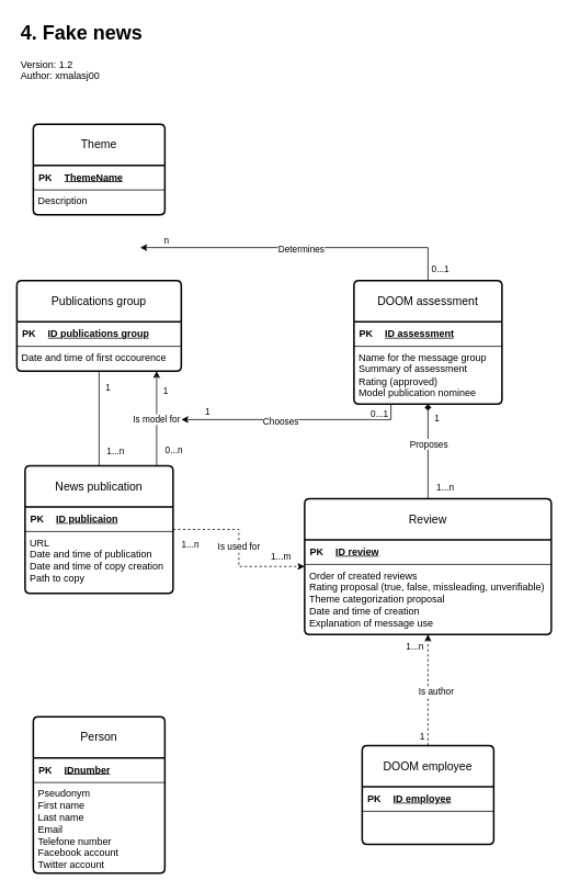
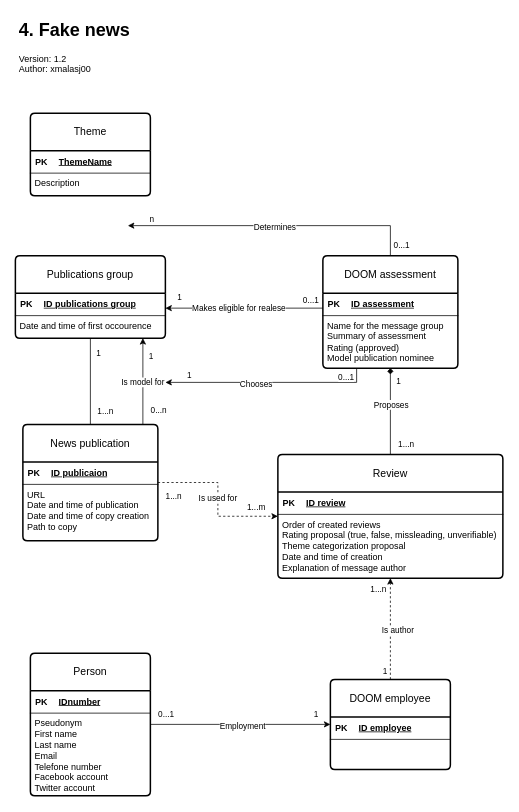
  <mxCell id="0" />
  <mxCell id="1" parent="0" />
  <mxCell id="2" style="edgeStyle=orthogonalEdgeStyle;rounded=0;orthogonalLoop=1;jettySize=auto;html=1;startArrow=none;startFill=0;endArrow=none;endFill=0;" parent="1" source="41" target="27" edge="1"><mxGeometry relative="1" as="geometry" /></mxCell>
  <mxCell id="3" value="1...n" style="edgeLabel;html=1;align=center;verticalAlign=middle;resizable=0;points=[];" parent="2" vertex="1" connectable="0"><mxGeometry x="-0.457" y="2" relative="1" as="geometry"><mxPoint x="21" y="12" as="offset" /></mxGeometry></mxCell>
  <mxCell id="4" value="1" style="edgeLabel;html=1;align=center;verticalAlign=middle;resizable=0;points=[];" parent="2" vertex="1" connectable="0"><mxGeometry x="0.486" relative="1" as="geometry"><mxPoint x="10" y="-11" as="offset" /></mxGeometry></mxCell>
  <mxCell id="5" style="edgeStyle=orthogonalEdgeStyle;rounded=0;orthogonalLoop=1;jettySize=auto;html=1;dashed=1;" parent="1" source="69" target="47" edge="1"><mxGeometry relative="1" as="geometry"><Array as="points" /><mxPoint x="400" y="930" as="sourcePoint" /></mxGeometry></mxCell>
  <mxCell id="6" value="Is author" style="edgeLabel;html=1;align=center;verticalAlign=middle;resizable=0;points=[];rotation=0;" parent="5" vertex="1" connectable="0"><mxGeometry x="-0.04" relative="1" as="geometry"><mxPoint x="9" y="-1" as="offset" /></mxGeometry></mxCell>
  <mxCell id="7" value="1...n" style="edgeLabel;html=1;align=center;verticalAlign=middle;resizable=0;points=[];rotation=0;" parent="5" vertex="1" connectable="0"><mxGeometry x="0.838" y="1" relative="1" as="geometry"><mxPoint x="-16" y="3" as="offset" /></mxGeometry></mxCell>
  <mxCell id="8" value="1" style="edgeLabel;html=1;align=center;verticalAlign=middle;resizable=0;points=[];" parent="5" vertex="1" connectable="0"><mxGeometry x="-0.908" y="4" relative="1" as="geometry"><mxPoint x="-4" y="-6" as="offset" /></mxGeometry></mxCell>
  <mxCell id="9" style="edgeStyle=orthogonalEdgeStyle;rounded=0;orthogonalLoop=1;jettySize=auto;html=1;endArrow=diamond;" parent="1" source="47" target="21" edge="1"><mxGeometry relative="1" as="geometry" /></mxCell>
  <mxCell id="10" value="Proposes" style="edgeLabel;html=1;align=center;verticalAlign=middle;resizable=0;points=[];" parent="9" vertex="1" connectable="0"><mxGeometry x="0.141" y="1" relative="1" as="geometry"><mxPoint x="1" y="-1" as="offset" /></mxGeometry></mxCell>
  <mxCell id="11" value="1...n" style="edgeLabel;html=1;align=center;verticalAlign=middle;resizable=0;points=[];" parent="9" vertex="1" connectable="0"><mxGeometry x="-0.827" y="1" relative="1" as="geometry"><mxPoint x="21" y="-4" as="offset" /></mxGeometry></mxCell>
  <mxCell id="12" value="1" style="edgeLabel;html=1;align=center;verticalAlign=middle;resizable=0;points=[];" parent="9" vertex="1" connectable="0"><mxGeometry x="0.729" y="-1" relative="1" as="geometry"><mxPoint x="9" as="offset" /></mxGeometry></mxCell>
+ <mxCell id="13" style="edgeStyle=orthogonalEdgeStyle;rounded=0;orthogonalLoop=1;jettySize=auto;html=1;" parent="1" source="21" target="27" edge="1"><mxGeometry relative="1" as="geometry"><mxPoint x="-672" y="535" as="targetPoint" /><Array as="points"><mxPoint x="280" y="410" /><mxPoint x="280" y="410" /></Array></mxGeometry></mxCell>
+ <mxCell id="14" value="Makes eligible for realese" style="edgeLabel;html=1;align=center;verticalAlign=middle;resizable=0;points=[];" parent="13" vertex="1" connectable="0"><mxGeometry x="0.074" y="1" relative="1" as="geometry"><mxPoint y="-2" as="offset" /></mxGeometry></mxCell>
+ <mxCell id="15" value="1" style="edgeLabel;html=1;align=center;verticalAlign=middle;resizable=0;points=[];" parent="13" vertex="1" connectable="0"><mxGeometry x="0.691" relative="1" as="geometry"><mxPoint x="-14" y="-15" as="offset" /></mxGeometry></mxCell>
+ <mxCell id="16" value="0...1" style="edgeLabel;html=1;align=center;verticalAlign=middle;resizable=0;points=[];" parent="13" vertex="1" connectable="0"><mxGeometry x="-0.84" y="-3" relative="1" as="geometry"><mxPoint y="-9" as="offset" /></mxGeometry></mxCell>
  <mxCell id="17" style="edgeStyle=orthogonalEdgeStyle;rounded=0;orthogonalLoop=1;jettySize=auto;html=1;" edge="1" parent="1" source="21"><mxGeometry relative="1" as="geometry"><mxPoint x="170" y="300" as="targetPoint" /><Array as="points"><mxPoint x="520" y="300" /></Array></mxGeometry></mxCell>
  <mxCell id="18" value="Determines" style="edgeLabel;html=1;align=center;verticalAlign=middle;resizable=0;points=[];" vertex="1" connectable="0" parent="17"><mxGeometry x="0.002" y="1" relative="1" as="geometry"><mxPoint as="offset" /></mxGeometry></mxCell>
  <mxCell id="19" value="0...1" style="edgeLabel;html=1;align=center;verticalAlign=middle;resizable=0;points=[];" vertex="1" connectable="0" parent="17"><mxGeometry x="-0.923" y="-1" relative="1" as="geometry"><mxPoint x="13" as="offset" /></mxGeometry></mxCell>
  <mxCell id="20" value="n" style="edgeLabel;html=1;align=center;verticalAlign=middle;resizable=0;points=[];" vertex="1" connectable="0" parent="17"><mxGeometry x="0.843" y="-1" relative="1" as="geometry"><mxPoint y="-9" as="offset" /></mxGeometry></mxCell>
  <mxCell id="21" value="DOOM assessment" style="swimlane;childLayout=stackLayout;horizontal=1;startSize=50;horizontalStack=0;rounded=1;fontSize=14;fontStyle=0;strokeWidth=2;resizeParent=0;resizeLast=1;shadow=0;dashed=0;align=center;arcSize=4;whiteSpace=wrap;html=1;" parent="1" vertex="1"><mxGeometry x="430" y="340" width="180" height="150" as="geometry" /></mxCell>
  <mxCell id="22" value="" style="shape=table;startSize=0;container=1;collapsible=1;childLayout=tableLayout;fixedRows=1;rowLines=0;fontStyle=0;align=center;resizeLast=1;strokeColor=none;fillColor=none;collapsible=0;" parent="21" vertex="1"><mxGeometry y="50" width="180" height="30" as="geometry" /></mxCell>
  <mxCell id="23" value="" style="shape=tableRow;horizontal=0;startSize=0;swimlaneHead=0;swimlaneBody=0;fillColor=none;collapsible=0;dropTarget=0;points=[[0,0.5],[1,0.5]];portConstraint=eastwest;top=0;left=0;right=0;bottom=1;" parent="22" vertex="1"><mxGeometry width="180" height="30" as="geometry" /></mxCell>
  <mxCell id="24" value="PK" style="shape=partialRectangle;connectable=0;fillColor=none;top=0;left=0;bottom=0;right=0;fontStyle=1;overflow=hidden;whiteSpace=wrap;html=1;" parent="23" vertex="1"><mxGeometry width="30" height="30" as="geometry"><mxRectangle width="30" height="30" as="alternateBounds" /></mxGeometry></mxCell>
  <mxCell id="25" value="ID assessment" style="shape=partialRectangle;connectable=0;fillColor=none;top=0;left=0;bottom=0;right=0;align=left;spacingLeft=6;fontStyle=5;overflow=hidden;whiteSpace=wrap;html=1;" parent="23" vertex="1"><mxGeometry x="30" width="150" height="30" as="geometry"><mxRectangle width="150" height="30" as="alternateBounds" /></mxGeometry></mxCell>
  <mxCell id="26" value="Name for the message group&lt;br&gt;Summary of assessment&lt;br&gt;Rating (approved)&lt;br&gt;Model publication nominee" style="align=left;strokeColor=none;fillColor=none;spacingLeft=4;fontSize=12;verticalAlign=top;resizable=0;rotatable=0;part=1;html=1;" parent="21" vertex="1"><mxGeometry y="80" width="180" height="70" as="geometry" /></mxCell>
  <mxCell id="27" value="Publications group" style="swimlane;childLayout=stackLayout;horizontal=1;startSize=50;horizontalStack=0;rounded=1;fontSize=14;fontStyle=0;strokeWidth=2;resizeParent=0;resizeLast=1;shadow=0;dashed=0;align=center;arcSize=4;whiteSpace=wrap;html=1;" parent="1" vertex="1"><mxGeometry x="20" y="340" width="200" height="110" as="geometry" /></mxCell>
  <mxCell id="28" value="" style="shape=table;startSize=0;container=1;collapsible=1;childLayout=tableLayout;fixedRows=1;rowLines=0;fontStyle=0;align=center;resizeLast=1;strokeColor=none;fillColor=none;collapsible=0;" parent="27" vertex="1"><mxGeometry y="50" width="200" height="30" as="geometry" /></mxCell>
  <mxCell id="29" value="" style="shape=tableRow;horizontal=0;startSize=0;swimlaneHead=0;swimlaneBody=0;fillColor=none;collapsible=0;dropTarget=0;points=[[0,0.5],[1,0.5]];portConstraint=eastwest;top=0;left=0;right=0;bottom=1;" parent="28" vertex="1"><mxGeometry width="200" height="30" as="geometry" /></mxCell>
  <mxCell id="30" value="PK" style="shape=partialRectangle;connectable=0;fillColor=none;top=0;left=0;bottom=0;right=0;fontStyle=1;overflow=hidden;whiteSpace=wrap;html=1;" parent="29" vertex="1"><mxGeometry width="30" height="30" as="geometry"><mxRectangle width="30" height="30" as="alternateBounds" /></mxGeometry></mxCell>
  <mxCell id="31" value="&lt;b style=&quot;&quot;&gt;ID publications group&lt;/b&gt;" style="shape=partialRectangle;connectable=0;fillColor=none;top=0;left=0;bottom=0;right=0;align=left;spacingLeft=6;fontStyle=5;overflow=hidden;whiteSpace=wrap;html=1;" parent="29" vertex="1"><mxGeometry x="30" width="170" height="30" as="geometry"><mxRectangle width="170" height="30" as="alternateBounds" /></mxGeometry></mxCell>
  <mxCell id="32" value="Date and time of first occourence" style="align=left;strokeColor=none;fillColor=none;spacingLeft=4;fontSize=12;verticalAlign=top;resizable=0;rotatable=0;part=1;html=1;" parent="27" vertex="1"><mxGeometry y="80" width="200" height="30" as="geometry" /></mxCell>
  <mxCell id="33" style="edgeStyle=orthogonalEdgeStyle;rounded=0;orthogonalLoop=1;jettySize=auto;html=1;dashed=1;" edge="1" parent="1" source="41" target="47"><mxGeometry relative="1" as="geometry" /></mxCell>
  <mxCell id="34" value="1...n" style="edgeLabel;html=1;align=center;verticalAlign=middle;resizable=0;points=[];" vertex="1" connectable="0" parent="33"><mxGeometry x="-0.803" y="-1" relative="1" as="geometry"><mxPoint y="17" as="offset" /></mxGeometry></mxCell>
  <mxCell id="35" value="1...m" style="edgeLabel;html=1;align=center;verticalAlign=middle;resizable=0;points=[];" vertex="1" connectable="0" parent="33"><mxGeometry x="0.797" y="-3" relative="1" as="geometry"><mxPoint x="-9" y="-15" as="offset" /></mxGeometry></mxCell>
  <mxCell id="36" value="Is used for" style="edgeLabel;html=1;align=center;verticalAlign=middle;resizable=0;points=[];" vertex="1" connectable="0" parent="33"><mxGeometry x="-0.013" y="-1" relative="1" as="geometry"><mxPoint as="offset" /></mxGeometry></mxCell>
  <mxCell id="37" style="edgeStyle=orthogonalEdgeStyle;rounded=0;orthogonalLoop=1;jettySize=auto;html=1;" edge="1" parent="1" source="41" target="27"><mxGeometry relative="1" as="geometry"><Array as="points"><mxPoint x="190" y="510" /><mxPoint x="190" y="510" /></Array></mxGeometry></mxCell>
  <mxCell id="38" value="Is model for" style="edgeLabel;html=1;align=center;verticalAlign=middle;resizable=0;points=[];" vertex="1" connectable="0" parent="37"><mxGeometry x="-0.009" y="1" relative="1" as="geometry"><mxPoint as="offset" /></mxGeometry></mxCell>
  <mxCell id="39" value="0...n" style="edgeLabel;html=1;align=center;verticalAlign=middle;resizable=0;points=[];" vertex="1" connectable="0" parent="37"><mxGeometry x="-0.657" relative="1" as="geometry"><mxPoint x="20" as="offset" /></mxGeometry></mxCell>
  <mxCell id="40" value="1" style="edgeLabel;html=1;align=center;verticalAlign=middle;resizable=0;points=[];" vertex="1" connectable="0" parent="37"><mxGeometry x="0.448" y="3" relative="1" as="geometry"><mxPoint x="13" y="-9" as="offset" /></mxGeometry></mxCell>
  <mxCell id="41" value="News publication" style="swimlane;childLayout=stackLayout;horizontal=1;startSize=50;horizontalStack=0;rounded=1;fontSize=14;fontStyle=0;strokeWidth=2;resizeParent=0;resizeLast=1;shadow=0;dashed=0;align=center;arcSize=4;whiteSpace=wrap;html=1;" parent="1" vertex="1"><mxGeometry x="30" y="565" width="180" height="155" as="geometry" /></mxCell>
  <mxCell id="42" value="" style="shape=table;startSize=0;container=1;collapsible=1;childLayout=tableLayout;fixedRows=1;rowLines=0;fontStyle=0;align=center;resizeLast=1;strokeColor=none;fillColor=none;collapsible=0;" parent="41" vertex="1"><mxGeometry y="50" width="180" height="30" as="geometry" /></mxCell>
  <mxCell id="43" value="" style="shape=tableRow;horizontal=0;startSize=0;swimlaneHead=0;swimlaneBody=0;fillColor=none;collapsible=0;dropTarget=0;points=[[0,0.5],[1,0.5]];portConstraint=eastwest;top=0;left=0;right=0;bottom=1;" parent="42" vertex="1"><mxGeometry width="180" height="30" as="geometry" /></mxCell>
  <mxCell id="44" value="PK" style="shape=partialRectangle;connectable=0;fillColor=none;top=0;left=0;bottom=0;right=0;fontStyle=1;overflow=hidden;whiteSpace=wrap;html=1;" parent="43" vertex="1"><mxGeometry width="30" height="30" as="geometry"><mxRectangle width="30" height="30" as="alternateBounds" /></mxGeometry></mxCell>
  <mxCell id="45" value="ID publicaion" style="shape=partialRectangle;connectable=0;fillColor=none;top=0;left=0;bottom=0;right=0;align=left;spacingLeft=6;fontStyle=5;overflow=hidden;whiteSpace=wrap;html=1;" parent="43" vertex="1"><mxGeometry x="30" width="150" height="30" as="geometry"><mxRectangle width="150" height="30" as="alternateBounds" /></mxGeometry></mxCell>
  <mxCell id="46" value="URL&lt;br&gt;Date and time of publication&lt;br&gt;Date and time of copy creation&lt;br&gt;Path to copy&lt;b style=&quot;&quot;&gt;&lt;br&gt;&lt;/b&gt;" style="align=left;strokeColor=none;fillColor=none;spacingLeft=4;fontSize=12;verticalAlign=top;resizable=0;rotatable=0;part=1;html=1;" parent="41" vertex="1"><mxGeometry y="80" width="180" height="75" as="geometry" /></mxCell>
  <mxCell id="47" value="Review" style="swimlane;childLayout=stackLayout;horizontal=1;startSize=50;horizontalStack=0;rounded=1;fontSize=14;fontStyle=0;strokeWidth=2;resizeParent=0;resizeLast=1;shadow=0;dashed=0;align=center;arcSize=4;whiteSpace=wrap;html=1;" parent="1" vertex="1"><mxGeometry x="370" y="605" width="300" height="165" as="geometry" /></mxCell>
  <mxCell id="48" value="" style="shape=table;startSize=0;container=1;collapsible=1;childLayout=tableLayout;fixedRows=1;rowLines=0;fontStyle=0;align=center;resizeLast=1;strokeColor=none;fillColor=none;collapsible=0;" parent="47" vertex="1"><mxGeometry y="50" width="300" height="30" as="geometry" /></mxCell>
  <mxCell id="49" value="" style="shape=tableRow;horizontal=0;startSize=0;swimlaneHead=0;swimlaneBody=0;fillColor=none;collapsible=0;dropTarget=0;points=[[0,0.5],[1,0.5]];portConstraint=eastwest;top=0;left=0;right=0;bottom=1;" parent="48" vertex="1"><mxGeometry width="300" height="30" as="geometry" /></mxCell>
  <mxCell id="50" value="PK" style="shape=partialRectangle;connectable=0;fillColor=none;top=0;left=0;bottom=0;right=0;fontStyle=1;overflow=hidden;whiteSpace=wrap;html=1;" parent="49" vertex="1"><mxGeometry width="30" height="30" as="geometry"><mxRectangle width="30" height="30" as="alternateBounds" /></mxGeometry></mxCell>
  <mxCell id="51" value="ID review" style="shape=partialRectangle;connectable=0;fillColor=none;top=0;left=0;bottom=0;right=0;align=left;spacingLeft=6;fontStyle=5;overflow=hidden;whiteSpace=wrap;html=1;" parent="49" vertex="1"><mxGeometry x="30" width="270" height="30" as="geometry"><mxRectangle width="270" height="30" as="alternateBounds" /></mxGeometry></mxCell>
- <mxCell id="52" value="Order of created reviews&lt;br&gt;Rating proposal (true, false, missleading, unverifiable)&lt;br&gt;Theme categorization proposal&lt;br&gt;Date and time of creation&lt;br&gt;Explanation of message use&lt;b&gt;&lt;br&gt;&lt;/b&gt;" style="align=left;strokeColor=none;fillColor=none;spacingLeft=4;fontSize=12;verticalAlign=top;resizable=0;rotatable=0;part=1;html=1;" parent="47" vertex="1"><mxGeometry y="80" width="300" height="85" as="geometry" /></mxCell>
+ <mxCell id="52" value="Order of created reviews&lt;br&gt;Rating proposal (true, false, missleading, unverifiable)&lt;br&gt;Theme categorization proposal&lt;br&gt;Date and time of creation&lt;br&gt;Explanation of message author&lt;b&gt;&lt;br&gt;&lt;/b&gt;" style="align=left;strokeColor=none;fillColor=none;spacingLeft=4;fontSize=12;verticalAlign=top;resizable=0;rotatable=0;part=1;html=1;" parent="47" vertex="1"><mxGeometry y="80" width="300" height="85" as="geometry" /></mxCell>
  <mxCell id="53" value="Theme" style="swimlane;childLayout=stackLayout;horizontal=1;startSize=50;horizontalStack=0;rounded=1;fontSize=14;fontStyle=0;strokeWidth=2;resizeParent=0;resizeLast=1;shadow=0;dashed=0;align=center;arcSize=4;whiteSpace=wrap;html=1;" parent="1" vertex="1"><mxGeometry x="40" y="150" width="160" height="110" as="geometry" /></mxCell>
  <mxCell id="54" value="" style="shape=table;startSize=0;container=1;collapsible=1;childLayout=tableLayout;fixedRows=1;rowLines=0;fontStyle=0;align=center;resizeLast=1;strokeColor=none;fillColor=none;collapsible=0;" parent="53" vertex="1"><mxGeometry y="50" width="160" height="30" as="geometry" /></mxCell>
  <mxCell id="55" value="" style="shape=tableRow;horizontal=0;startSize=0;swimlaneHead=0;swimlaneBody=0;fillColor=none;collapsible=0;dropTarget=0;points=[[0,0.5],[1,0.5]];portConstraint=eastwest;top=0;left=0;right=0;bottom=1;" parent="54" vertex="1"><mxGeometry width="160" height="30" as="geometry" /></mxCell>
  <mxCell id="56" value="PK" style="shape=partialRectangle;connectable=0;fillColor=none;top=0;left=0;bottom=0;right=0;fontStyle=1;overflow=hidden;whiteSpace=wrap;html=1;" parent="55" vertex="1"><mxGeometry width="30" height="30" as="geometry"><mxRectangle width="30" height="30" as="alternateBounds" /></mxGeometry></mxCell>
  <mxCell id="57" value="ThemeName" style="shape=partialRectangle;connectable=0;fillColor=none;top=0;left=0;bottom=0;right=0;align=left;spacingLeft=6;fontStyle=5;overflow=hidden;whiteSpace=wrap;html=1;" parent="55" vertex="1"><mxGeometry x="30" width="130" height="30" as="geometry"><mxRectangle width="130" height="30" as="alternateBounds" /></mxGeometry></mxCell>
  <mxCell id="58" value="Description&lt;b style=&quot;&quot;&gt;&lt;br&gt;&lt;/b&gt;" style="align=left;strokeColor=none;fillColor=none;spacingLeft=4;fontSize=12;verticalAlign=top;resizable=0;rotatable=0;part=1;html=1;" parent="53" vertex="1"><mxGeometry y="80" width="160" height="30" as="geometry" /></mxCell>
+ <mxCell id="59" style="edgeStyle=orthogonalEdgeStyle;rounded=0;orthogonalLoop=1;jettySize=auto;html=1;endArrow=classic;endFill=1;" parent="1" source="63" target="69" edge="1"><mxGeometry relative="1" as="geometry" /></mxCell>
+ <mxCell id="60" value="Employment" style="edgeLabel;html=1;align=center;verticalAlign=middle;resizable=0;points=[];" parent="59" vertex="1" connectable="0"><mxGeometry x="0.013" y="-1" relative="1" as="geometry"><mxPoint as="offset" /></mxGeometry></mxCell>
+ <mxCell id="61" value="1" style="edgeLabel;html=1;align=center;verticalAlign=middle;resizable=0;points=[];" parent="59" vertex="1" connectable="0"><mxGeometry x="-0.797" y="3" relative="1" as="geometry"><mxPoint x="196" y="-12" as="offset" /></mxGeometry></mxCell>
+ <mxCell id="62" value="0...1" style="edgeLabel;html=1;align=center;verticalAlign=middle;resizable=0;points=[];" parent="59" vertex="1" connectable="0"><mxGeometry x="0.708" y="1" relative="1" as="geometry"><mxPoint x="-185" y="-14" as="offset" /></mxGeometry></mxCell>
  <mxCell id="63" value="Person" style="swimlane;childLayout=stackLayout;horizontal=1;startSize=50;horizontalStack=0;rounded=1;fontSize=14;fontStyle=0;strokeWidth=2;resizeParent=0;resizeLast=1;shadow=0;dashed=0;align=center;arcSize=4;whiteSpace=wrap;html=1;" parent="1" vertex="1"><mxGeometry x="40" y="870" width="160" height="190" as="geometry" /></mxCell>
  <mxCell id="64" value="" style="shape=table;startSize=0;container=1;collapsible=1;childLayout=tableLayout;fixedRows=1;rowLines=0;fontStyle=0;align=center;resizeLast=1;strokeColor=none;fillColor=none;collapsible=0;" parent="63" vertex="1"><mxGeometry y="50" width="160" height="30" as="geometry" /></mxCell>
  <mxCell id="65" value="" style="shape=tableRow;horizontal=0;startSize=0;swimlaneHead=0;swimlaneBody=0;fillColor=none;collapsible=0;dropTarget=0;points=[[0,0.5],[1,0.5]];portConstraint=eastwest;top=0;left=0;right=0;bottom=1;" parent="64" vertex="1"><mxGeometry width="160" height="30" as="geometry" /></mxCell>
  <mxCell id="66" value="PK" style="shape=partialRectangle;connectable=0;fillColor=none;top=0;left=0;bottom=0;right=0;fontStyle=1;overflow=hidden;whiteSpace=wrap;html=1;" parent="65" vertex="1"><mxGeometry width="30" height="30" as="geometry"><mxRectangle width="30" height="30" as="alternateBounds" /></mxGeometry></mxCell>
  <mxCell id="67" value="IDnumber" style="shape=partialRectangle;connectable=0;fillColor=none;top=0;left=0;bottom=0;right=0;align=left;spacingLeft=6;fontStyle=5;overflow=hidden;whiteSpace=wrap;html=1;" parent="65" vertex="1"><mxGeometry x="30" width="130" height="30" as="geometry"><mxRectangle width="130" height="30" as="alternateBounds" /></mxGeometry></mxCell>
  <mxCell id="68" value="Pseudonym&lt;br&gt;First name&lt;br&gt;Last name&lt;br&gt;Email&lt;br&gt;Telefone number&lt;br&gt;Facebook account&lt;br&gt;Twitter account&lt;b style=&quot;&quot;&gt;&lt;br&gt;&lt;/b&gt;" style="align=left;strokeColor=none;fillColor=none;spacingLeft=4;fontSize=12;verticalAlign=top;resizable=0;rotatable=0;part=1;html=1;" parent="63" vertex="1"><mxGeometry y="80" width="160" height="110" as="geometry" /></mxCell>
  <mxCell id="69" value="DOOM employee" style="swimlane;childLayout=stackLayout;horizontal=1;startSize=50;horizontalStack=0;rounded=1;fontSize=14;fontStyle=0;strokeWidth=2;resizeParent=0;resizeLast=1;shadow=0;dashed=0;align=center;arcSize=4;whiteSpace=wrap;html=1;" parent="1" vertex="1"><mxGeometry x="440" y="905" width="160" height="120" as="geometry" /></mxCell>
  <mxCell id="70" value="" style="shape=table;startSize=0;container=1;collapsible=1;childLayout=tableLayout;fixedRows=1;rowLines=0;fontStyle=0;align=center;resizeLast=1;strokeColor=none;fillColor=none;collapsible=0;" parent="69" vertex="1"><mxGeometry y="50" width="160" height="70" as="geometry" /></mxCell>
  <mxCell id="71" value="" style="shape=tableRow;horizontal=0;startSize=0;swimlaneHead=0;swimlaneBody=0;fillColor=none;collapsible=0;dropTarget=0;points=[[0,0.5],[1,0.5]];portConstraint=eastwest;top=0;left=0;right=0;bottom=1;" parent="70" vertex="1"><mxGeometry width="160" height="30" as="geometry" /></mxCell>
  <mxCell id="72" value="PK" style="shape=partialRectangle;connectable=0;fillColor=none;top=0;left=0;bottom=0;right=0;fontStyle=1;overflow=hidden;whiteSpace=wrap;html=1;" parent="71" vertex="1"><mxGeometry width="30" height="30" as="geometry"><mxRectangle width="30" height="30" as="alternateBounds" /></mxGeometry></mxCell>
  <mxCell id="73" value="ID employee" style="shape=partialRectangle;connectable=0;fillColor=none;top=0;left=0;bottom=0;right=0;align=left;spacingLeft=6;fontStyle=5;overflow=hidden;whiteSpace=wrap;html=1;" parent="71" vertex="1"><mxGeometry x="30" width="130" height="30" as="geometry"><mxRectangle width="130" height="30" as="alternateBounds" /></mxGeometry></mxCell>
  <mxCell id="74" style="edgeStyle=orthogonalEdgeStyle;rounded=0;orthogonalLoop=1;jettySize=auto;html=1;exitX=0.5;exitY=1;exitDx=0;exitDy=0;" parent="69" source="70" target="70" edge="1"><mxGeometry relative="1" as="geometry" /></mxCell>
  <mxCell id="75" value="&lt;h1&gt;4. Fake news&lt;/h1&gt;&lt;div&gt;Version: 1.2&lt;/div&gt;&lt;div&gt;Author: xmalasj00&lt;/div&gt;" style="text;html=1;strokeColor=none;fillColor=none;spacing=5;spacingTop=-20;whiteSpace=wrap;overflow=hidden;rounded=0;" parent="1" vertex="1"><mxGeometry x="20" y="20" width="190" height="120" as="geometry" /></mxCell>
  <mxCell id="76" style="edgeStyle=orthogonalEdgeStyle;rounded=0;orthogonalLoop=1;jettySize=auto;html=1;" edge="1" parent="1" source="21"><mxGeometry relative="1" as="geometry"><mxPoint x="220" y="509" as="targetPoint" /><mxPoint x="475" y="479" as="sourcePoint" /><Array as="points"><mxPoint x="475" y="509" /></Array></mxGeometry></mxCell>
  <mxCell id="77" value="Chooses" style="edgeLabel;html=1;align=center;verticalAlign=middle;resizable=0;points=[];" vertex="1" connectable="0" parent="76"><mxGeometry x="0.125" y="1" relative="1" as="geometry"><mxPoint as="offset" /></mxGeometry></mxCell>
  <mxCell id="78" value="1" style="edgeLabel;html=1;align=center;verticalAlign=middle;resizable=0;points=[];" vertex="1" connectable="0" parent="76"><mxGeometry x="0.771" y="1" relative="1" as="geometry"><mxPoint y="-12" as="offset" /></mxGeometry></mxCell>
  <mxCell id="79" value="0...1" style="edgeLabel;html=1;align=center;verticalAlign=middle;resizable=0;points=[];" vertex="1" connectable="0" parent="76"><mxGeometry x="-0.923" y="4" relative="1" as="geometry"><mxPoint x="-19" as="offset" /></mxGeometry></mxCell>
